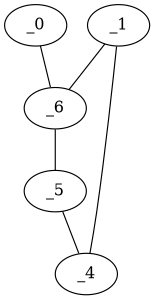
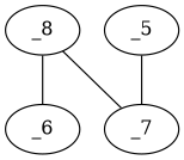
  graph {
-   _0 [x=2.36311 y=2.46052]
    n2 [label=_6 x=0.602829 y=0.83175]
    n3 [label=_5 x=0.163065 y=2.24834]
-   _4 [x=1.50292 y=2.00626]
-   _1 [x=2.10117 y=1.04809]
-   _0 -- n2
-   n2 -- n3
+   _4 [x=1.50292 y=2.00626 label=_7]
+   _1 [x=2.10117 y=1.04809 label=_8]
    n3 -- _4
    _1 -- n2
    _1 -- _4
  }
